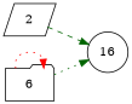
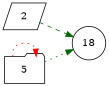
  strict digraph {
    rankdir=LR
    edge [color=darkgreen cond=true style=dotted]
    2 [entry=true shape=parallelogram]
-   16 [shape=circle]
-   5 [shape=folder label=6]
+   16 [shape=circle label=18]
+   5 [shape=folder]
    2 -> 16 [style=dashed]
    5 -> 16
    5 -> 5 [color=red cond=false]
  }
